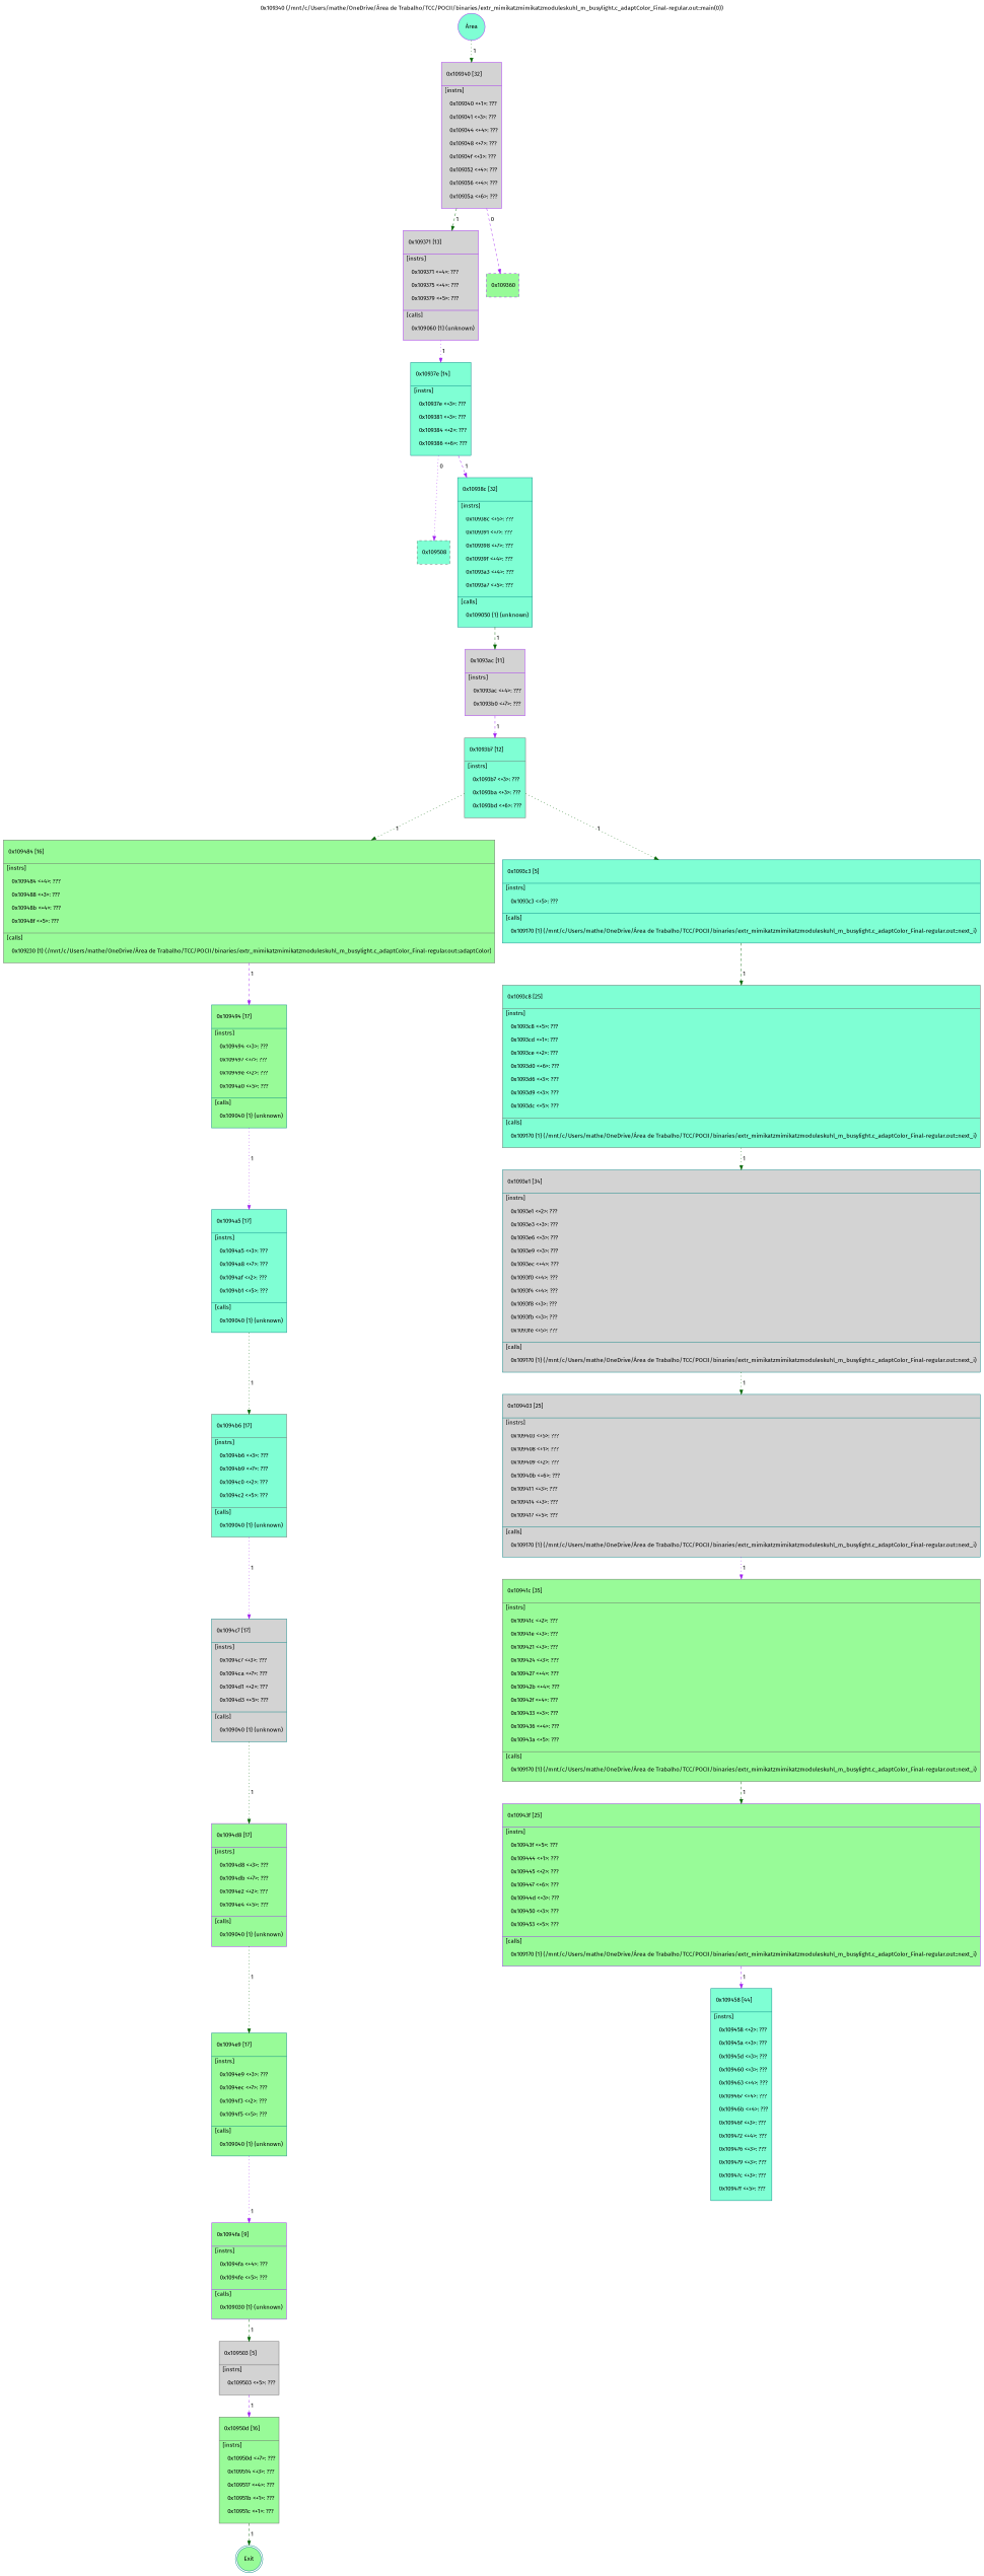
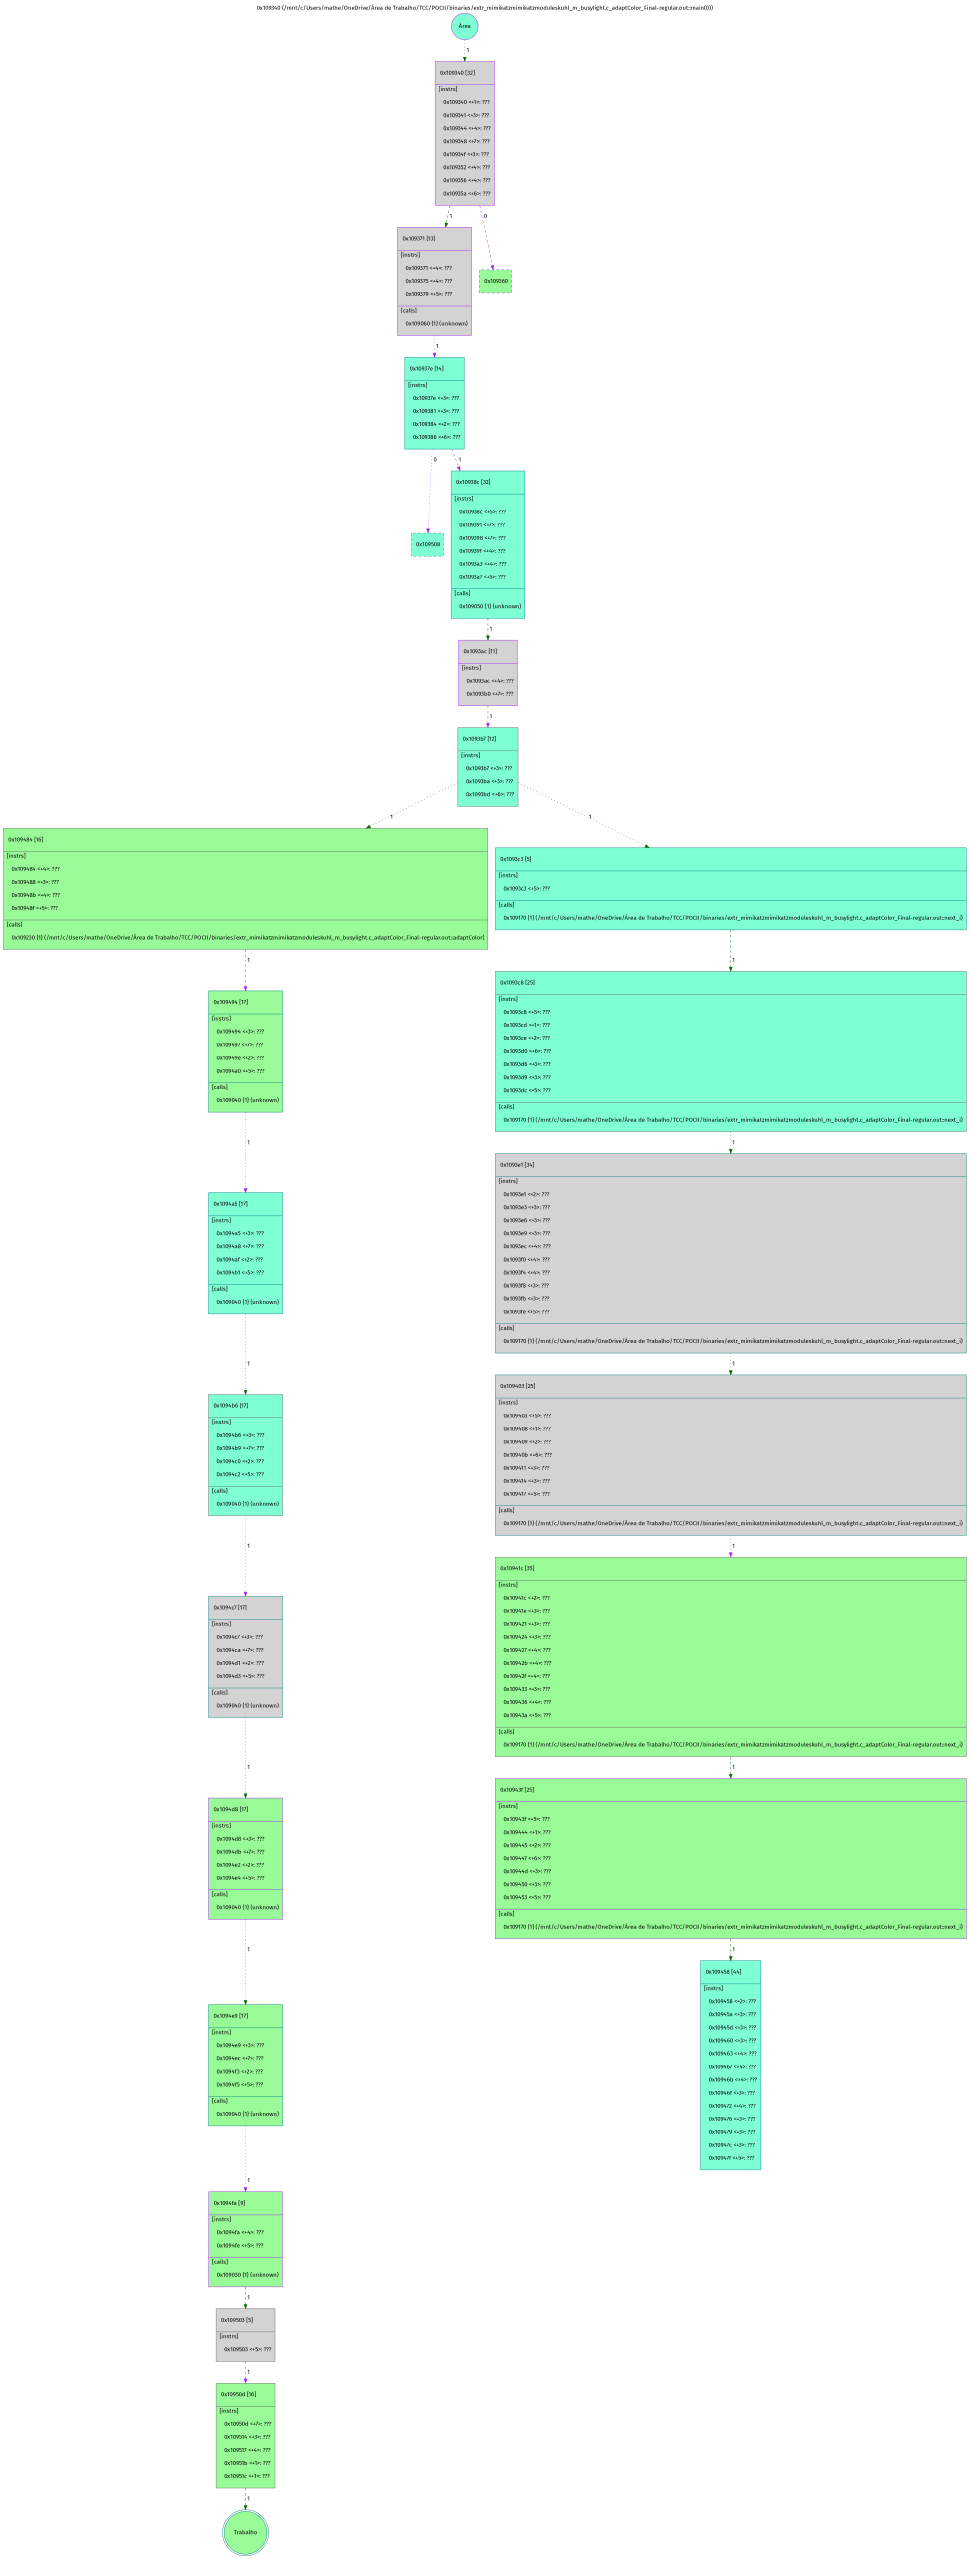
  digraph {
    fontname="Fira Sans"
    label="0x109340 (/mnt/c/Users/mathe/OneDrive/Área de Trabalho/TCC/POCII/binaries/extr_mimikatzmimikatzmoduleskuhl_m_busylight.c_adaptColor_Final-regular.out::main(0))"
    labelloc=t
    node [color=teal fillcolor=aquamarine fontname="Fira Sans" shape=record style=filled]
    edge [color=darkgreen fontname="Fira Sans" style=dotted]
    n1 [color=purple height=0.3 label="Área" shape=circle width=0.3]
    n2 [color=purple fillcolor=lightgrey label="{\n     0x109340 [32]\l\n     | [instrs]\l\n     &nbsp;&nbsp;0x109340 \<+1\>: ???\l\n     &nbsp;&nbsp;0x109341 \<+3\>: ???\l\n     &nbsp;&nbsp;0x109344 \<+4\>: ???\l\n     &nbsp;&nbsp;0x109348 \<+7\>: ???\l\n     &nbsp;&nbsp;0x10934f \<+3\>: ???\l\n     &nbsp;&nbsp;0x109352 \<+4\>: ???\l\n     &nbsp;&nbsp;0x109356 \<+4\>: ???\l\n     &nbsp;&nbsp;0x10935a \<+6\>: ???\l\n  }"]
    n3 [color=purple fillcolor=lightgrey label="{\n     0x109371 [13]\l\n     | [instrs]\l\n     &nbsp;&nbsp;0x109371 \<+4\>: ???\l\n     &nbsp;&nbsp;0x109375 \<+4\>: ???\l\n     &nbsp;&nbsp;0x109379 \<+5\>: ???\l\n     | [calls]\l\n     &nbsp;&nbsp;0x109060 \{1\} (unknown)\l\n  }"]
    n4 [color=purple fillcolor=palegreen label="{\n     0x109360\l\n  }" style="dashed,filled"]
    n5 [label="{\n     0x10937e [14]\l\n     | [instrs]\l\n     &nbsp;&nbsp;0x10937e \<+3\>: ???\l\n     &nbsp;&nbsp;0x109381 \<+3\>: ???\l\n     &nbsp;&nbsp;0x109384 \<+2\>: ???\l\n     &nbsp;&nbsp;0x109386 \<+6\>: ???\l\n  }"]
    n6 [color=gray40 label="{\n     0x109508\l\n  }" style="dashed,filled"]
    n7 [label="{\n     0x10938c [32]\l\n     | [instrs]\l\n     &nbsp;&nbsp;0x10938c \<+5\>: ???\l\n     &nbsp;&nbsp;0x109391 \<+7\>: ???\l\n     &nbsp;&nbsp;0x109398 \<+7\>: ???\l\n     &nbsp;&nbsp;0x10939f \<+4\>: ???\l\n     &nbsp;&nbsp;0x1093a3 \<+4\>: ???\l\n     &nbsp;&nbsp;0x1093a7 \<+5\>: ???\l\n     | [calls]\l\n     &nbsp;&nbsp;0x109050 \{1\} (unknown)\l\n  }"]
    n8 [color=purple fillcolor=lightgrey label="{\n     0x1093ac [11]\l\n     | [instrs]\l\n     &nbsp;&nbsp;0x1093ac \<+4\>: ???\l\n     &nbsp;&nbsp;0x1093b0 \<+7\>: ???\l\n  }"]
    n9 [color=gray40 label="{\n     0x1093b7 [12]\l\n     | [instrs]\l\n     &nbsp;&nbsp;0x1093b7 \<+3\>: ???\l\n     &nbsp;&nbsp;0x1093ba \<+3\>: ???\l\n     &nbsp;&nbsp;0x1093bd \<+6\>: ???\l\n  }"]
-   Exit [fillcolor=palegreen height=0.3 peripheries=2 shape=circle width=0.3]
+   Exit [fillcolor=palegreen height=0.3 peripheries=2 shape=circle width=0.3 label=Trabalho]
    n11 [color=gray40 fillcolor=palegreen label="{\n     0x109484 [16]\l\n     | [instrs]\l\n     &nbsp;&nbsp;0x109484 \<+4\>: ???\l\n     &nbsp;&nbsp;0x109488 \<+3\>: ???\l\n     &nbsp;&nbsp;0x10948b \<+4\>: ???\l\n     &nbsp;&nbsp;0x10948f \<+5\>: ???\l\n     | [calls]\l\n     &nbsp;&nbsp;0x109230 \{1\} (/mnt/c/Users/mathe/OneDrive/Área de Trabalho/TCC/POCII/binaries/extr_mimikatzmimikatzmoduleskuhl_m_busylight.c_adaptColor_Final-regular.out::adaptColor)\l\n  }"]
    n12 [label="{\n     0x1093c3 [5]\l\n     | [instrs]\l\n     &nbsp;&nbsp;0x1093c3 \<+5\>: ???\l\n     | [calls]\l\n     &nbsp;&nbsp;0x109170 \{1\} (/mnt/c/Users/mathe/OneDrive/Área de Trabalho/TCC/POCII/binaries/extr_mimikatzmimikatzmoduleskuhl_m_busylight.c_adaptColor_Final-regular.out::next_i)\l\n  }"]
    n13 [fillcolor=palegreen label="{\n     0x109494 [17]\l\n     | [instrs]\l\n     &nbsp;&nbsp;0x109494 \<+3\>: ???\l\n     &nbsp;&nbsp;0x109497 \<+7\>: ???\l\n     &nbsp;&nbsp;0x10949e \<+2\>: ???\l\n     &nbsp;&nbsp;0x1094a0 \<+5\>: ???\l\n     | [calls]\l\n     &nbsp;&nbsp;0x109040 \{1\} (unknown)\l\n  }"]
    n14 [color=gray40 label="{\n     0x1093c8 [25]\l\n     | [instrs]\l\n     &nbsp;&nbsp;0x1093c8 \<+5\>: ???\l\n     &nbsp;&nbsp;0x1093cd \<+1\>: ???\l\n     &nbsp;&nbsp;0x1093ce \<+2\>: ???\l\n     &nbsp;&nbsp;0x1093d0 \<+6\>: ???\l\n     &nbsp;&nbsp;0x1093d6 \<+3\>: ???\l\n     &nbsp;&nbsp;0x1093d9 \<+3\>: ???\l\n     &nbsp;&nbsp;0x1093dc \<+5\>: ???\l\n     | [calls]\l\n     &nbsp;&nbsp;0x109170 \{1\} (/mnt/c/Users/mathe/OneDrive/Área de Trabalho/TCC/POCII/binaries/extr_mimikatzmimikatzmoduleskuhl_m_busylight.c_adaptColor_Final-regular.out::next_i)\l\n  }"]
    n15 [label="{\n     0x1094a5 [17]\l\n     | [instrs]\l\n     &nbsp;&nbsp;0x1094a5 \<+3\>: ???\l\n     &nbsp;&nbsp;0x1094a8 \<+7\>: ???\l\n     &nbsp;&nbsp;0x1094af \<+2\>: ???\l\n     &nbsp;&nbsp;0x1094b1 \<+5\>: ???\l\n     | [calls]\l\n     &nbsp;&nbsp;0x109040 \{1\} (unknown)\l\n  }"]
    n16 [fillcolor=lightgrey label="{\n     0x1093e1 [34]\l\n     | [instrs]\l\n     &nbsp;&nbsp;0x1093e1 \<+2\>: ???\l\n     &nbsp;&nbsp;0x1093e3 \<+3\>: ???\l\n     &nbsp;&nbsp;0x1093e6 \<+3\>: ???\l\n     &nbsp;&nbsp;0x1093e9 \<+3\>: ???\l\n     &nbsp;&nbsp;0x1093ec \<+4\>: ???\l\n     &nbsp;&nbsp;0x1093f0 \<+4\>: ???\l\n     &nbsp;&nbsp;0x1093f4 \<+4\>: ???\l\n     &nbsp;&nbsp;0x1093f8 \<+3\>: ???\l\n     &nbsp;&nbsp;0x1093fb \<+3\>: ???\l\n     &nbsp;&nbsp;0x1093fe \<+5\>: ???\l\n     | [calls]\l\n     &nbsp;&nbsp;0x109170 \{1\} (/mnt/c/Users/mathe/OneDrive/Área de Trabalho/TCC/POCII/binaries/extr_mimikatzmimikatzmoduleskuhl_m_busylight.c_adaptColor_Final-regular.out::next_i)\l\n  }"]
    n17 [fillcolor=lightgrey label="{\n     0x109403 [25]\l\n     | [instrs]\l\n     &nbsp;&nbsp;0x109403 \<+5\>: ???\l\n     &nbsp;&nbsp;0x109408 \<+1\>: ???\l\n     &nbsp;&nbsp;0x109409 \<+2\>: ???\l\n     &nbsp;&nbsp;0x10940b \<+6\>: ???\l\n     &nbsp;&nbsp;0x109411 \<+3\>: ???\l\n     &nbsp;&nbsp;0x109414 \<+3\>: ???\l\n     &nbsp;&nbsp;0x109417 \<+5\>: ???\l\n     | [calls]\l\n     &nbsp;&nbsp;0x109170 \{1\} (/mnt/c/Users/mathe/OneDrive/Área de Trabalho/TCC/POCII/binaries/extr_mimikatzmimikatzmoduleskuhl_m_busylight.c_adaptColor_Final-regular.out::next_i)\l\n  }"]
    n18 [color=gray40 fillcolor=palegreen label="{\n     0x10941c [35]\l\n     | [instrs]\l\n     &nbsp;&nbsp;0x10941c \<+2\>: ???\l\n     &nbsp;&nbsp;0x10941e \<+3\>: ???\l\n     &nbsp;&nbsp;0x109421 \<+3\>: ???\l\n     &nbsp;&nbsp;0x109424 \<+3\>: ???\l\n     &nbsp;&nbsp;0x109427 \<+4\>: ???\l\n     &nbsp;&nbsp;0x10942b \<+4\>: ???\l\n     &nbsp;&nbsp;0x10942f \<+4\>: ???\l\n     &nbsp;&nbsp;0x109433 \<+3\>: ???\l\n     &nbsp;&nbsp;0x109436 \<+4\>: ???\l\n     &nbsp;&nbsp;0x10943a \<+5\>: ???\l\n     | [calls]\l\n     &nbsp;&nbsp;0x109170 \{1\} (/mnt/c/Users/mathe/OneDrive/Área de Trabalho/TCC/POCII/binaries/extr_mimikatzmimikatzmoduleskuhl_m_busylight.c_adaptColor_Final-regular.out::next_i)\l\n  }"]
    n19 [color=purple fillcolor=palegreen label="{\n     0x10943f [25]\l\n     | [instrs]\l\n     &nbsp;&nbsp;0x10943f \<+5\>: ???\l\n     &nbsp;&nbsp;0x109444 \<+1\>: ???\l\n     &nbsp;&nbsp;0x109445 \<+2\>: ???\l\n     &nbsp;&nbsp;0x109447 \<+6\>: ???\l\n     &nbsp;&nbsp;0x10944d \<+3\>: ???\l\n     &nbsp;&nbsp;0x109450 \<+3\>: ???\l\n     &nbsp;&nbsp;0x109453 \<+5\>: ???\l\n     | [calls]\l\n     &nbsp;&nbsp;0x109170 \{1\} (/mnt/c/Users/mathe/OneDrive/Área de Trabalho/TCC/POCII/binaries/extr_mimikatzmimikatzmoduleskuhl_m_busylight.c_adaptColor_Final-regular.out::next_i)\l\n  }"]
    n20 [label="{\n     0x109458 [44]\l\n     | [instrs]\l\n     &nbsp;&nbsp;0x109458 \<+2\>: ???\l\n     &nbsp;&nbsp;0x10945a \<+3\>: ???\l\n     &nbsp;&nbsp;0x10945d \<+3\>: ???\l\n     &nbsp;&nbsp;0x109460 \<+3\>: ???\l\n     &nbsp;&nbsp;0x109463 \<+4\>: ???\l\n     &nbsp;&nbsp;0x109467 \<+4\>: ???\l\n     &nbsp;&nbsp;0x10946b \<+4\>: ???\l\n     &nbsp;&nbsp;0x10946f \<+3\>: ???\l\n     &nbsp;&nbsp;0x109472 \<+4\>: ???\l\n     &nbsp;&nbsp;0x109476 \<+3\>: ???\l\n     &nbsp;&nbsp;0x109479 \<+3\>: ???\l\n     &nbsp;&nbsp;0x10947c \<+3\>: ???\l\n     &nbsp;&nbsp;0x10947f \<+5\>: ???\l\n  }"]
    n21 [color=gray40 label="{\n     0x1094b6 [17]\l\n     | [instrs]\l\n     &nbsp;&nbsp;0x1094b6 \<+3\>: ???\l\n     &nbsp;&nbsp;0x1094b9 \<+7\>: ???\l\n     &nbsp;&nbsp;0x1094c0 \<+2\>: ???\l\n     &nbsp;&nbsp;0x1094c2 \<+5\>: ???\l\n     | [calls]\l\n     &nbsp;&nbsp;0x109040 \{1\} (unknown)\l\n  }"]
    n22 [fillcolor=lightgrey label="{\n     0x1094c7 [17]\l\n     | [instrs]\l\n     &nbsp;&nbsp;0x1094c7 \<+3\>: ???\l\n     &nbsp;&nbsp;0x1094ca \<+7\>: ???\l\n     &nbsp;&nbsp;0x1094d1 \<+2\>: ???\l\n     &nbsp;&nbsp;0x1094d3 \<+5\>: ???\l\n     | [calls]\l\n     &nbsp;&nbsp;0x109040 \{1\} (unknown)\l\n  }"]
    n23 [color=purple fillcolor=palegreen label="{\n     0x1094d8 [17]\l\n     | [instrs]\l\n     &nbsp;&nbsp;0x1094d8 \<+3\>: ???\l\n     &nbsp;&nbsp;0x1094db \<+7\>: ???\l\n     &nbsp;&nbsp;0x1094e2 \<+2\>: ???\l\n     &nbsp;&nbsp;0x1094e4 \<+5\>: ???\l\n     | [calls]\l\n     &nbsp;&nbsp;0x109040 \{1\} (unknown)\l\n  }"]
    n24 [fillcolor=palegreen label="{\n     0x1094e9 [17]\l\n     | [instrs]\l\n     &nbsp;&nbsp;0x1094e9 \<+3\>: ???\l\n     &nbsp;&nbsp;0x1094ec \<+7\>: ???\l\n     &nbsp;&nbsp;0x1094f3 \<+2\>: ???\l\n     &nbsp;&nbsp;0x1094f5 \<+5\>: ???\l\n     | [calls]\l\n     &nbsp;&nbsp;0x109040 \{1\} (unknown)\l\n  }"]
    n25 [color=purple fillcolor=palegreen label="{\n     0x1094fa [9]\l\n     | [instrs]\l\n     &nbsp;&nbsp;0x1094fa \<+4\>: ???\l\n     &nbsp;&nbsp;0x1094fe \<+5\>: ???\l\n     | [calls]\l\n     &nbsp;&nbsp;0x109030 \{1\} (unknown)\l\n  }"]
    n26 [color=gray40 fillcolor=lightgrey label="{\n     0x109503 [5]\l\n     | [instrs]\l\n     &nbsp;&nbsp;0x109503 \<+5\>: ???\l\n  }"]
    n27 [color=gray40 fillcolor=palegreen label="{\n     0x10950d [16]\l\n     | [instrs]\l\n     &nbsp;&nbsp;0x10950d \<+7\>: ???\l\n     &nbsp;&nbsp;0x109514 \<+3\>: ???\l\n     &nbsp;&nbsp;0x109517 \<+4\>: ???\l\n     &nbsp;&nbsp;0x10951b \<+1\>: ???\l\n     &nbsp;&nbsp;0x10951c \<+1\>: ???\l\n  }"]
    n1 -> n2 [label=" 1"]
    n2 -> n3 [label=" 1" style=dashed]
    n2 -> n4 [color=purple label=" 0" style=dashed]
    n3 -> n5 [color=purple label=" 1"]
    n5 -> n6 [color=purple label=" 0"]
    n5 -> n7 [color=purple label=" 1" style=dashed]
    n7 -> n8 [label=" 1" style=dashed]
    n8 -> n9 [color=purple label=" 1" style=dashed]
    n9 -> n11 [label=" 1"]
    n9 -> n12 [label=" 1"]
    n11 -> n13 [color=purple label=" 1" style=dashed]
    n12 -> n14 [label=" 1" style=dashed]
    n13 -> n15 [color=purple label=" 1"]
    n14 -> n16 [label=" 1"]
    n15 -> n21 [label=" 1"]
    n16 -> n17 [label=" 1"]
    n17 -> n18 [color=purple label=" 1"]
    n18 -> n19 [label=" 1" style=dashed]
-   n19 -> n20 [color=purple label=" 1" style=dashed]
+   n19 -> n20 [label=" 1" style=dashed]
    n21 -> n22 [color=purple label=" 1"]
    n22 -> n23 [label=" 1"]
    n23 -> n24 [label=" 1"]
    n24 -> n25 [color=purple label=" 1"]
    n25 -> n26 [label=" 1" style=dashed]
    n26 -> n27 [color=purple label=" 1" style=dashed]
    n27 -> Exit [label=" 1" style=dashed]
  }
